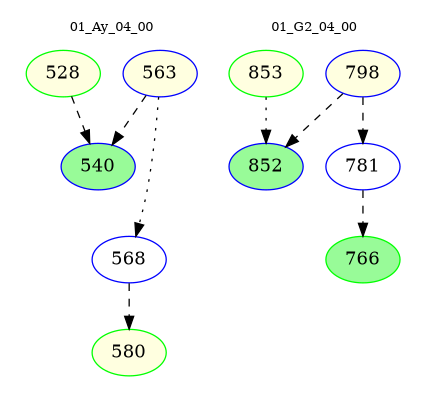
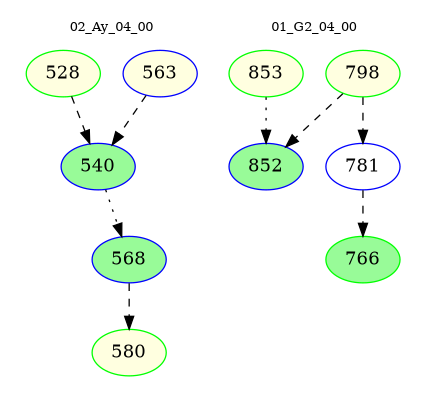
  digraph {
    node [color=blue fillcolor=lightyellow style=filled]
    edge [color=black style=dashed]
    n1 [label=563]
    n2 [fillcolor=palegreen label=540]
-   n3 [fillcolor=white label=568]
+   n3 [fillcolor=palegreen label=568]
    n4 [color=green label=528]
    n5 [color=green label=580]
-   n6 [label=798]
+   n6 [color=green label=798]
    n7 [fillcolor=white label=781]
    n8 [fillcolor=palegreen label=852]
    n9 [color=green fillcolor=palegreen label=766]
    n10 [color=green label=853]
    subgraph cluster_1 {
      color=white
      fontsize=10
-     label="01_Ay_04_00"
+     label="02_Ay_04_00"
      n1
      n2
      n3
      n4
      n5
    }
    subgraph cluster_2 {
      color=white
      fontsize=10
      label="01_G2_04_00"
      n6
      n7
      n8
      n9
      n10
    }
    n1 -> n2
-   n1 -> n3 [style=dotted]
+   n2 -> n3 [style=dotted]
    n3 -> n5
    n4 -> n2
    n6 -> n7
    n6 -> n8
    n7 -> n9
    n10 -> n8 [style=dotted]
  }
